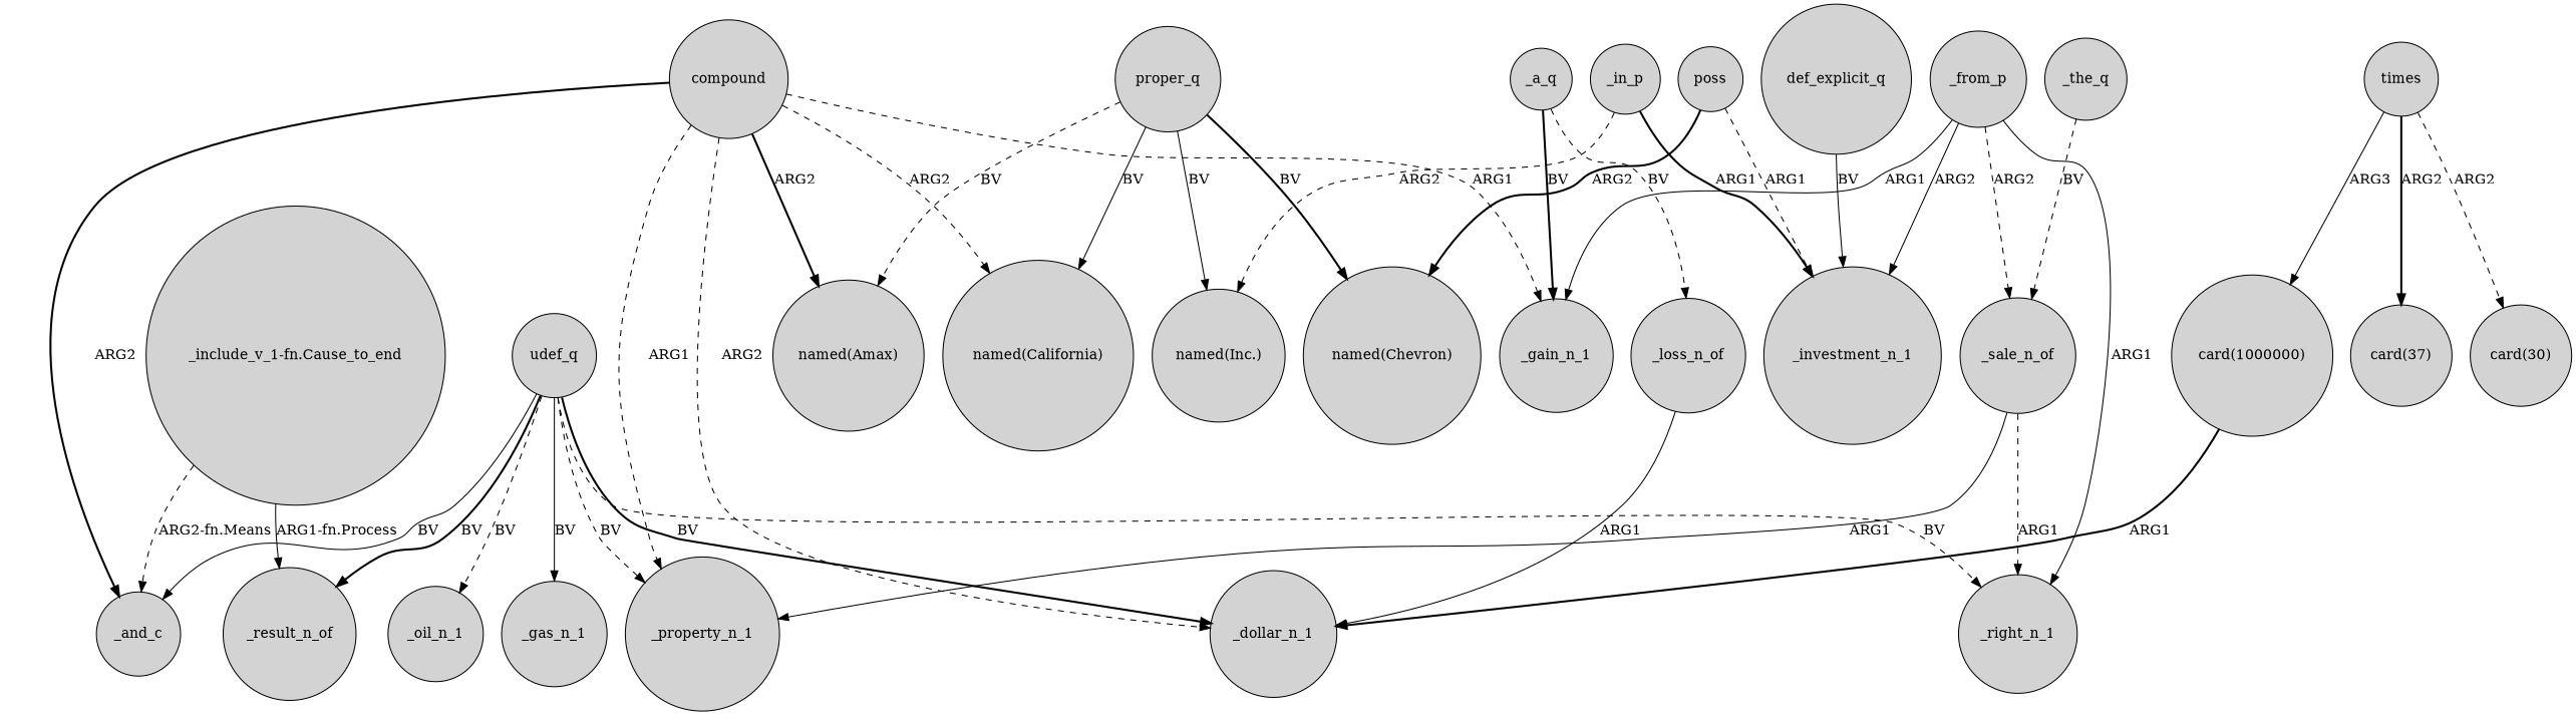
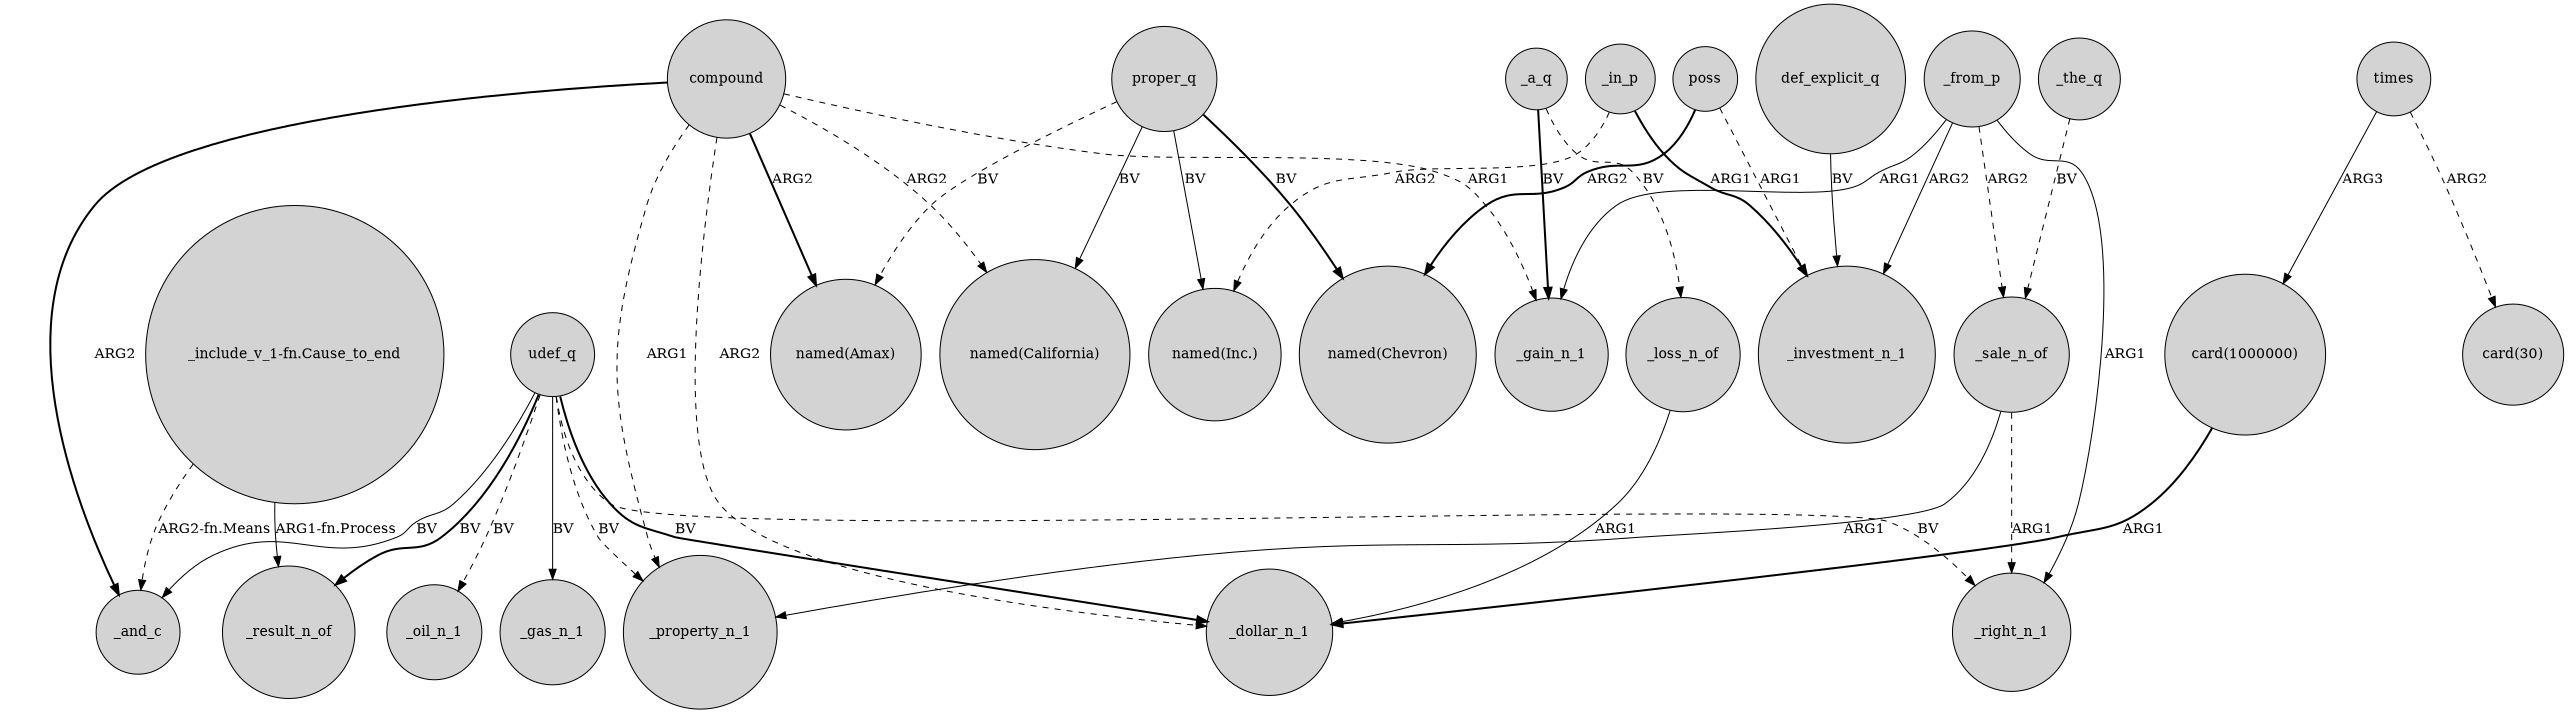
  digraph {
    node [shape=circle style=filled]
    edge [style=dashed]
    _a_q
    _loss_n_of
    _gain_n_1
    _dollar_n_1
    "_include_v_1-fn.Cause_to_end"
    _result_n_of
    _and_c
    _from_p
    _investment_n_1
    _right_n_1
    _sale_n_of
    _property_n_1
    udef_q
    _oil_n_1
    _gas_n_1
    compound
    "named(California)"
    "named(Amax)"
    _in_p
    "named(Inc.)"
    times
    "card(1000000)"
-   "card(37)"
    "card(30)"
    proper_q
    "named(Chevron)"
    poss
    def_explicit_q
    _the_q
    _a_q -> _loss_n_of [label=BV]
    _a_q -> _gain_n_1 [label=BV style=bold]
    _loss_n_of -> _dollar_n_1 [label=ARG1 style=solid]
    "_include_v_1-fn.Cause_to_end" -> _result_n_of [label="ARG1-fn.Process" style=solid]
    "_include_v_1-fn.Cause_to_end" -> _and_c [label="ARG2-fn.Means"]
    _from_p -> _gain_n_1 [label=ARG1 style=solid]
    _from_p -> _investment_n_1 [label=ARG2 style=solid]
    _from_p -> _right_n_1 [label=ARG1 style=solid]
    _from_p -> _sale_n_of [label=ARG2]
    _sale_n_of -> _right_n_1 [label=ARG1]
    _sale_n_of -> _property_n_1 [label=ARG1 style=solid]
    udef_q -> _dollar_n_1 [label=BV style=bold]
    udef_q -> _result_n_of [label=BV style=bold]
    udef_q -> _and_c [label=BV style=solid]
    udef_q -> _right_n_1 [label=BV]
    udef_q -> _property_n_1 [label=BV]
    udef_q -> _oil_n_1 [label=BV]
    udef_q -> _gas_n_1 [label=BV style=solid]
    compound -> _gain_n_1 [label=ARG1]
    compound -> _dollar_n_1 [label=ARG2]
    compound -> _and_c [label=ARG2 style=bold]
    compound -> _property_n_1 [label=ARG1]
    compound -> "named(California)" [label=ARG2]
    compound -> "named(Amax)" [label=ARG2 style=bold]
    _in_p -> _investment_n_1 [label=ARG1 style=bold]
    _in_p -> "named(Inc.)" [label=ARG2]
    times -> "card(1000000)" [label=ARG3 style=solid]
-   times -> "card(37)" [label=ARG2 style=bold]
    times -> "card(30)" [label=ARG2]
    "card(1000000)" -> _dollar_n_1 [label=ARG1 style=bold]
    proper_q -> "named(California)" [label=BV style=solid]
    proper_q -> "named(Amax)" [label=BV]
    proper_q -> "named(Inc.)" [label=BV style=solid]
    proper_q -> "named(Chevron)" [label=BV style=bold]
    poss -> _investment_n_1 [label=ARG1]
    poss -> "named(Chevron)" [label=ARG2 style=bold]
    def_explicit_q -> _investment_n_1 [label=BV style=solid]
    _the_q -> _sale_n_of [label=BV]
  }
